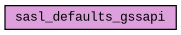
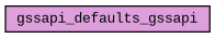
  digraph {
    rankdir=LR
    fontname="Liberation Mono"
-   n1 [color=black fillcolor=plum fontname="Liberation Mono" fontsize=10 height=0.2 label=sasl_defaults_gssapi shape=record style=filled width=0.4]
+   n1 [color=black fillcolor=plum fontname="Liberation Mono" fontsize=10 height=0.2 label=gssapi_defaults_gssapi shape=record style=filled width=0.4]
  }
